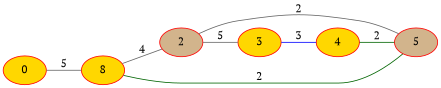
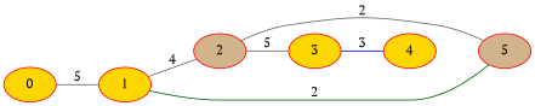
  graph {
    fontname="PT Serif"
    rankdir=LR
    node [color=red fillcolor=gold fontname="PT Serif" style=filled weight=1]
    edge [color=gray40 fontname="PT Serif"]
    0
-   1 [label=8]
+   1
    2 [fillcolor=tan]
    5 [fillcolor=tan]
    3
    4
    0 -- 1 [label=5]
    1 -- 2 [label=4]
    1 -- 5 [color=darkgreen label=2]
    2 -- 5 [label=2]
    2 -- 3 [label=5]
    3 -- 4 [color=blue label=3]
-   4 -- 5 [color=darkgreen label=2]
  }
